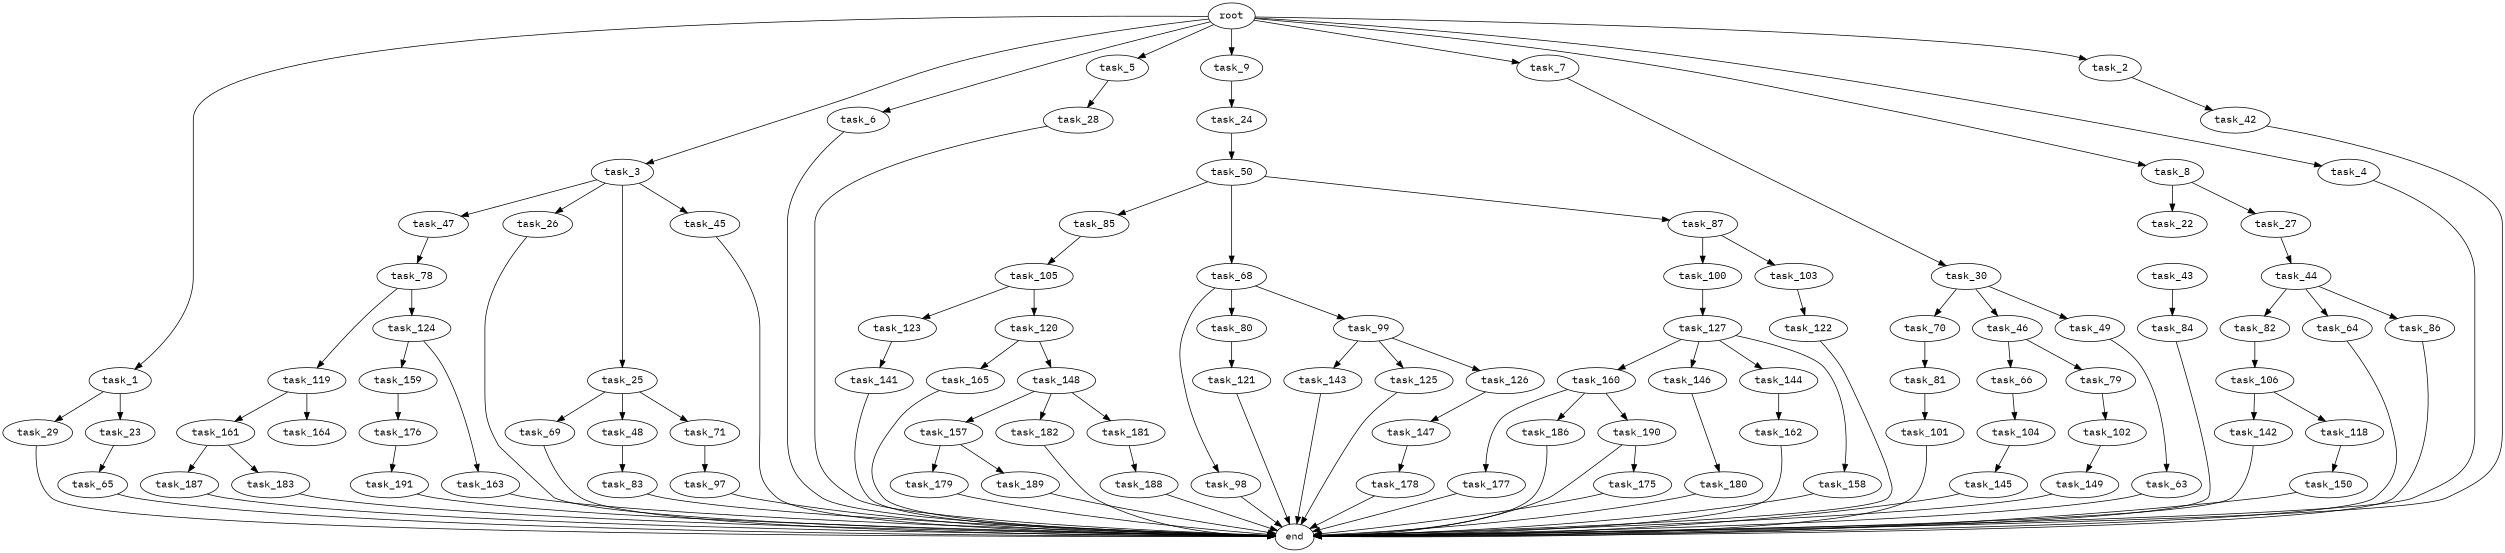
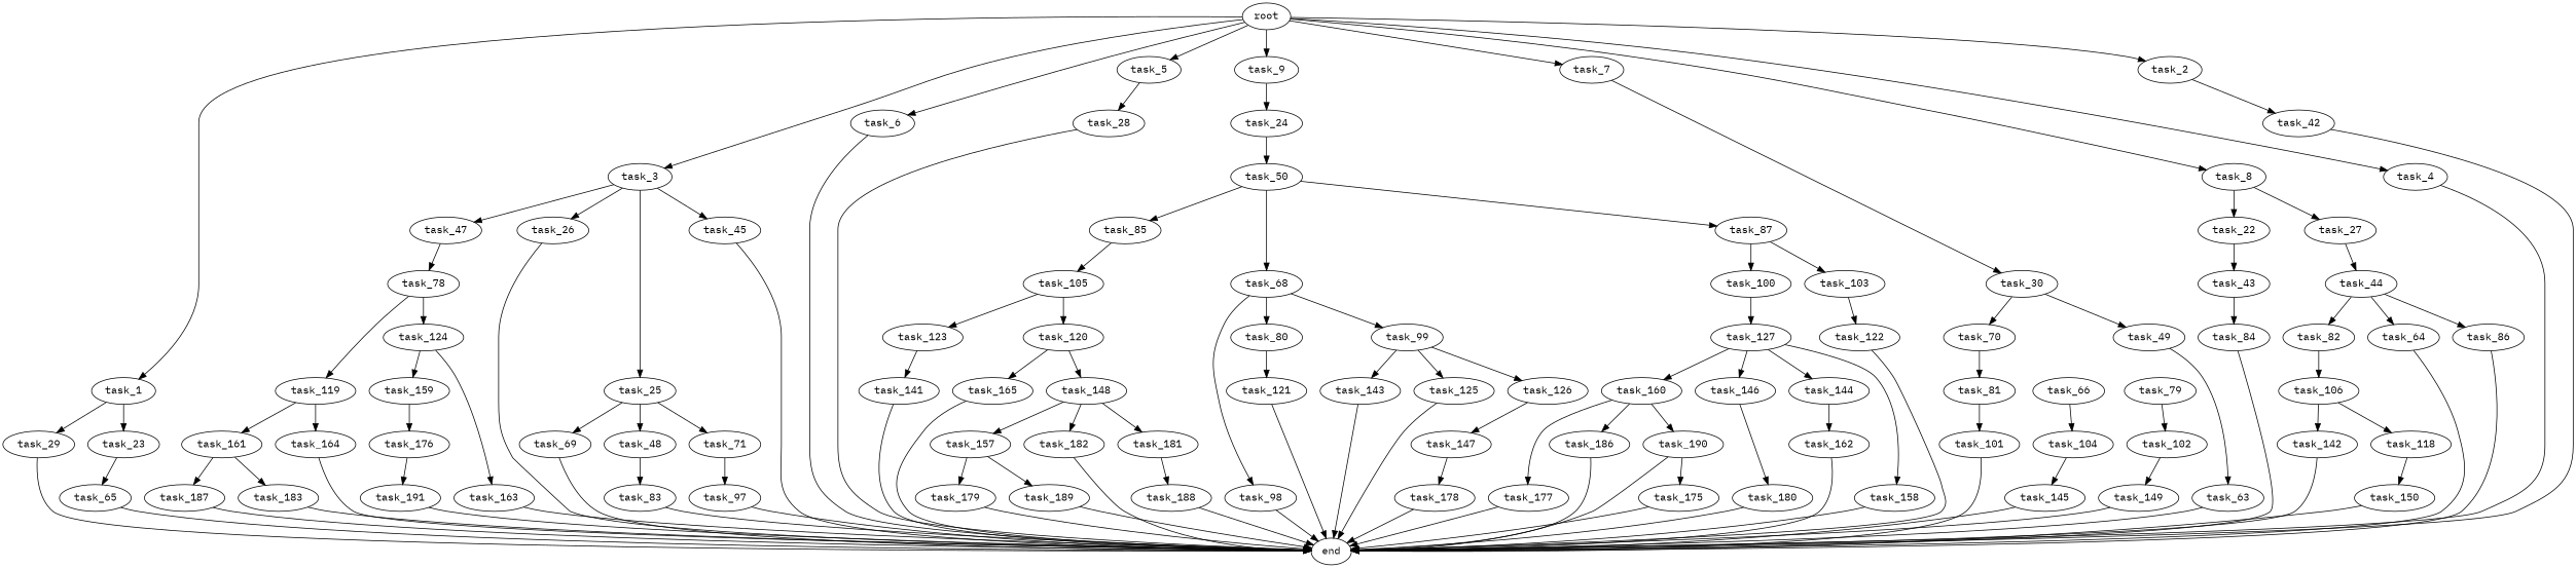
  digraph {
    fontname="IBM Plex Mono"
    node [fontname="IBM Plex Mono"]
    edge [fontname="IBM Plex Mono"]
    task_100
    task_127
    task_160
    task_146
    task_144
    task_158
    task_180
    end
    task_101
    task_147
    task_178
    task_47
    task_78
    task_119
    task_124
    task_187
    task_157
    task_179
    task_189
    task_106
    task_142
    task_118
    task_150
    task_177
    task_22
    task_43
    task_84
    task_102
    task_149
    task_165
    task_159
    task_176
    task_191
    task_123
    task_141
    task_30
    task_70
-   task_46
    task_49
    task_81
    task_66
    task_79
    task_63
    task_27
    task_44
    task_82
    task_64
    task_86
    task_104
    task_145
    task_143
    task_122
    task_1
    task_29
    task_23
    task_65
    task_3
    task_26
    task_25
    task_45
    task_69
    task_48
    task_71
    task_6
    task_161
    task_183
    task_164
    task_85
    task_105
    task_120
    task_186
    task_190
    task_175
    task_5
    task_28
    task_83
    task_97
    task_188
    task_162
    task_98
    task_9
    task_24
    task_50
    task_68
    task_80
    task_99
    task_121
    task_125
    task_126
    task_182
    task_148
    task_181
    task_42
    task_163
    task_7
    task_103
    task_87
    root
    task_8
    task_4
    task_2
    task_100 -> task_127
    task_127 -> task_160
    task_127 -> task_146
    task_127 -> task_144
    task_127 -> task_158
    task_160 -> task_177
    task_160 -> task_186
    task_160 -> task_190
    task_146 -> task_180
    task_144 -> task_162
    task_158 -> end
    task_180 -> end
    task_101 -> end
    task_147 -> task_178
    task_178 -> end
    task_47 -> task_78
    task_78 -> task_119
    task_78 -> task_124
    task_119 -> task_161
    task_119 -> task_164
    task_124 -> task_159
    task_124 -> task_163
    task_187 -> end
    task_157 -> task_179
    task_157 -> task_189
    task_179 -> end
    task_189 -> end
    task_106 -> task_142
    task_106 -> task_118
    task_142 -> end
    task_118 -> task_150
    task_150 -> end
    task_177 -> end
+   task_22 -> task_43
    task_43 -> task_84
    task_84 -> end
    task_102 -> task_149
    task_149 -> end
    task_165 -> end
    task_159 -> task_176
    task_176 -> task_191
    task_191 -> end
    task_123 -> task_141
    task_141 -> end
    task_30 -> task_70
-   task_30 -> task_46
    task_30 -> task_49
    task_70 -> task_81
-   task_46 -> task_66
-   task_46 -> task_79
    task_49 -> task_63
    task_81 -> task_101
    task_66 -> task_104
    task_79 -> task_102
    task_63 -> end
    task_27 -> task_44
    task_44 -> task_82
    task_44 -> task_64
    task_44 -> task_86
    task_82 -> task_106
    task_64 -> end
    task_86 -> end
    task_104 -> task_145
    task_145 -> end
    task_143 -> end
    task_122 -> end
    task_1 -> task_29
    task_1 -> task_23
    task_29 -> end
    task_23 -> task_65
    task_65 -> end
    task_3 -> task_47
    task_3 -> task_26
    task_3 -> task_25
    task_3 -> task_45
    task_26 -> end
    task_25 -> task_69
    task_25 -> task_48
    task_25 -> task_71
    task_45 -> end
    task_69 -> end
    task_48 -> task_83
    task_71 -> task_97
    task_6 -> end
    task_161 -> task_187
    task_161 -> task_183
    task_183 -> end
+   task_164 -> end
    task_85 -> task_105
    task_105 -> task_123
    task_105 -> task_120
    task_120 -> task_165
    task_120 -> task_148
    task_186 -> end
    task_190 -> end
    task_190 -> task_175
    task_175 -> end
    task_5 -> task_28
    task_28 -> end
    task_83 -> end
    task_97 -> end
    task_188 -> end
    task_162 -> end
    task_98 -> end
    task_9 -> task_24
    task_24 -> task_50
    task_50 -> task_85
    task_50 -> task_68
    task_50 -> task_87
    task_68 -> task_98
    task_68 -> task_80
    task_68 -> task_99
    task_80 -> task_121
    task_99 -> task_143
    task_99 -> task_125
    task_99 -> task_126
    task_121 -> end
    task_125 -> end
    task_126 -> task_147
    task_182 -> end
    task_148 -> task_157
    task_148 -> task_182
    task_148 -> task_181
    task_181 -> task_188
    task_42 -> end
    task_163 -> end
    task_7 -> task_30
    task_103 -> task_122
    task_87 -> task_100
    task_87 -> task_103
    root -> task_1
    root -> task_3
    root -> task_6
    root -> task_5
    root -> task_9
    root -> task_7
    root -> task_8
    root -> task_4
    root -> task_2
    task_8 -> task_22
    task_8 -> task_27
    task_4 -> end
    task_2 -> task_42
  }
